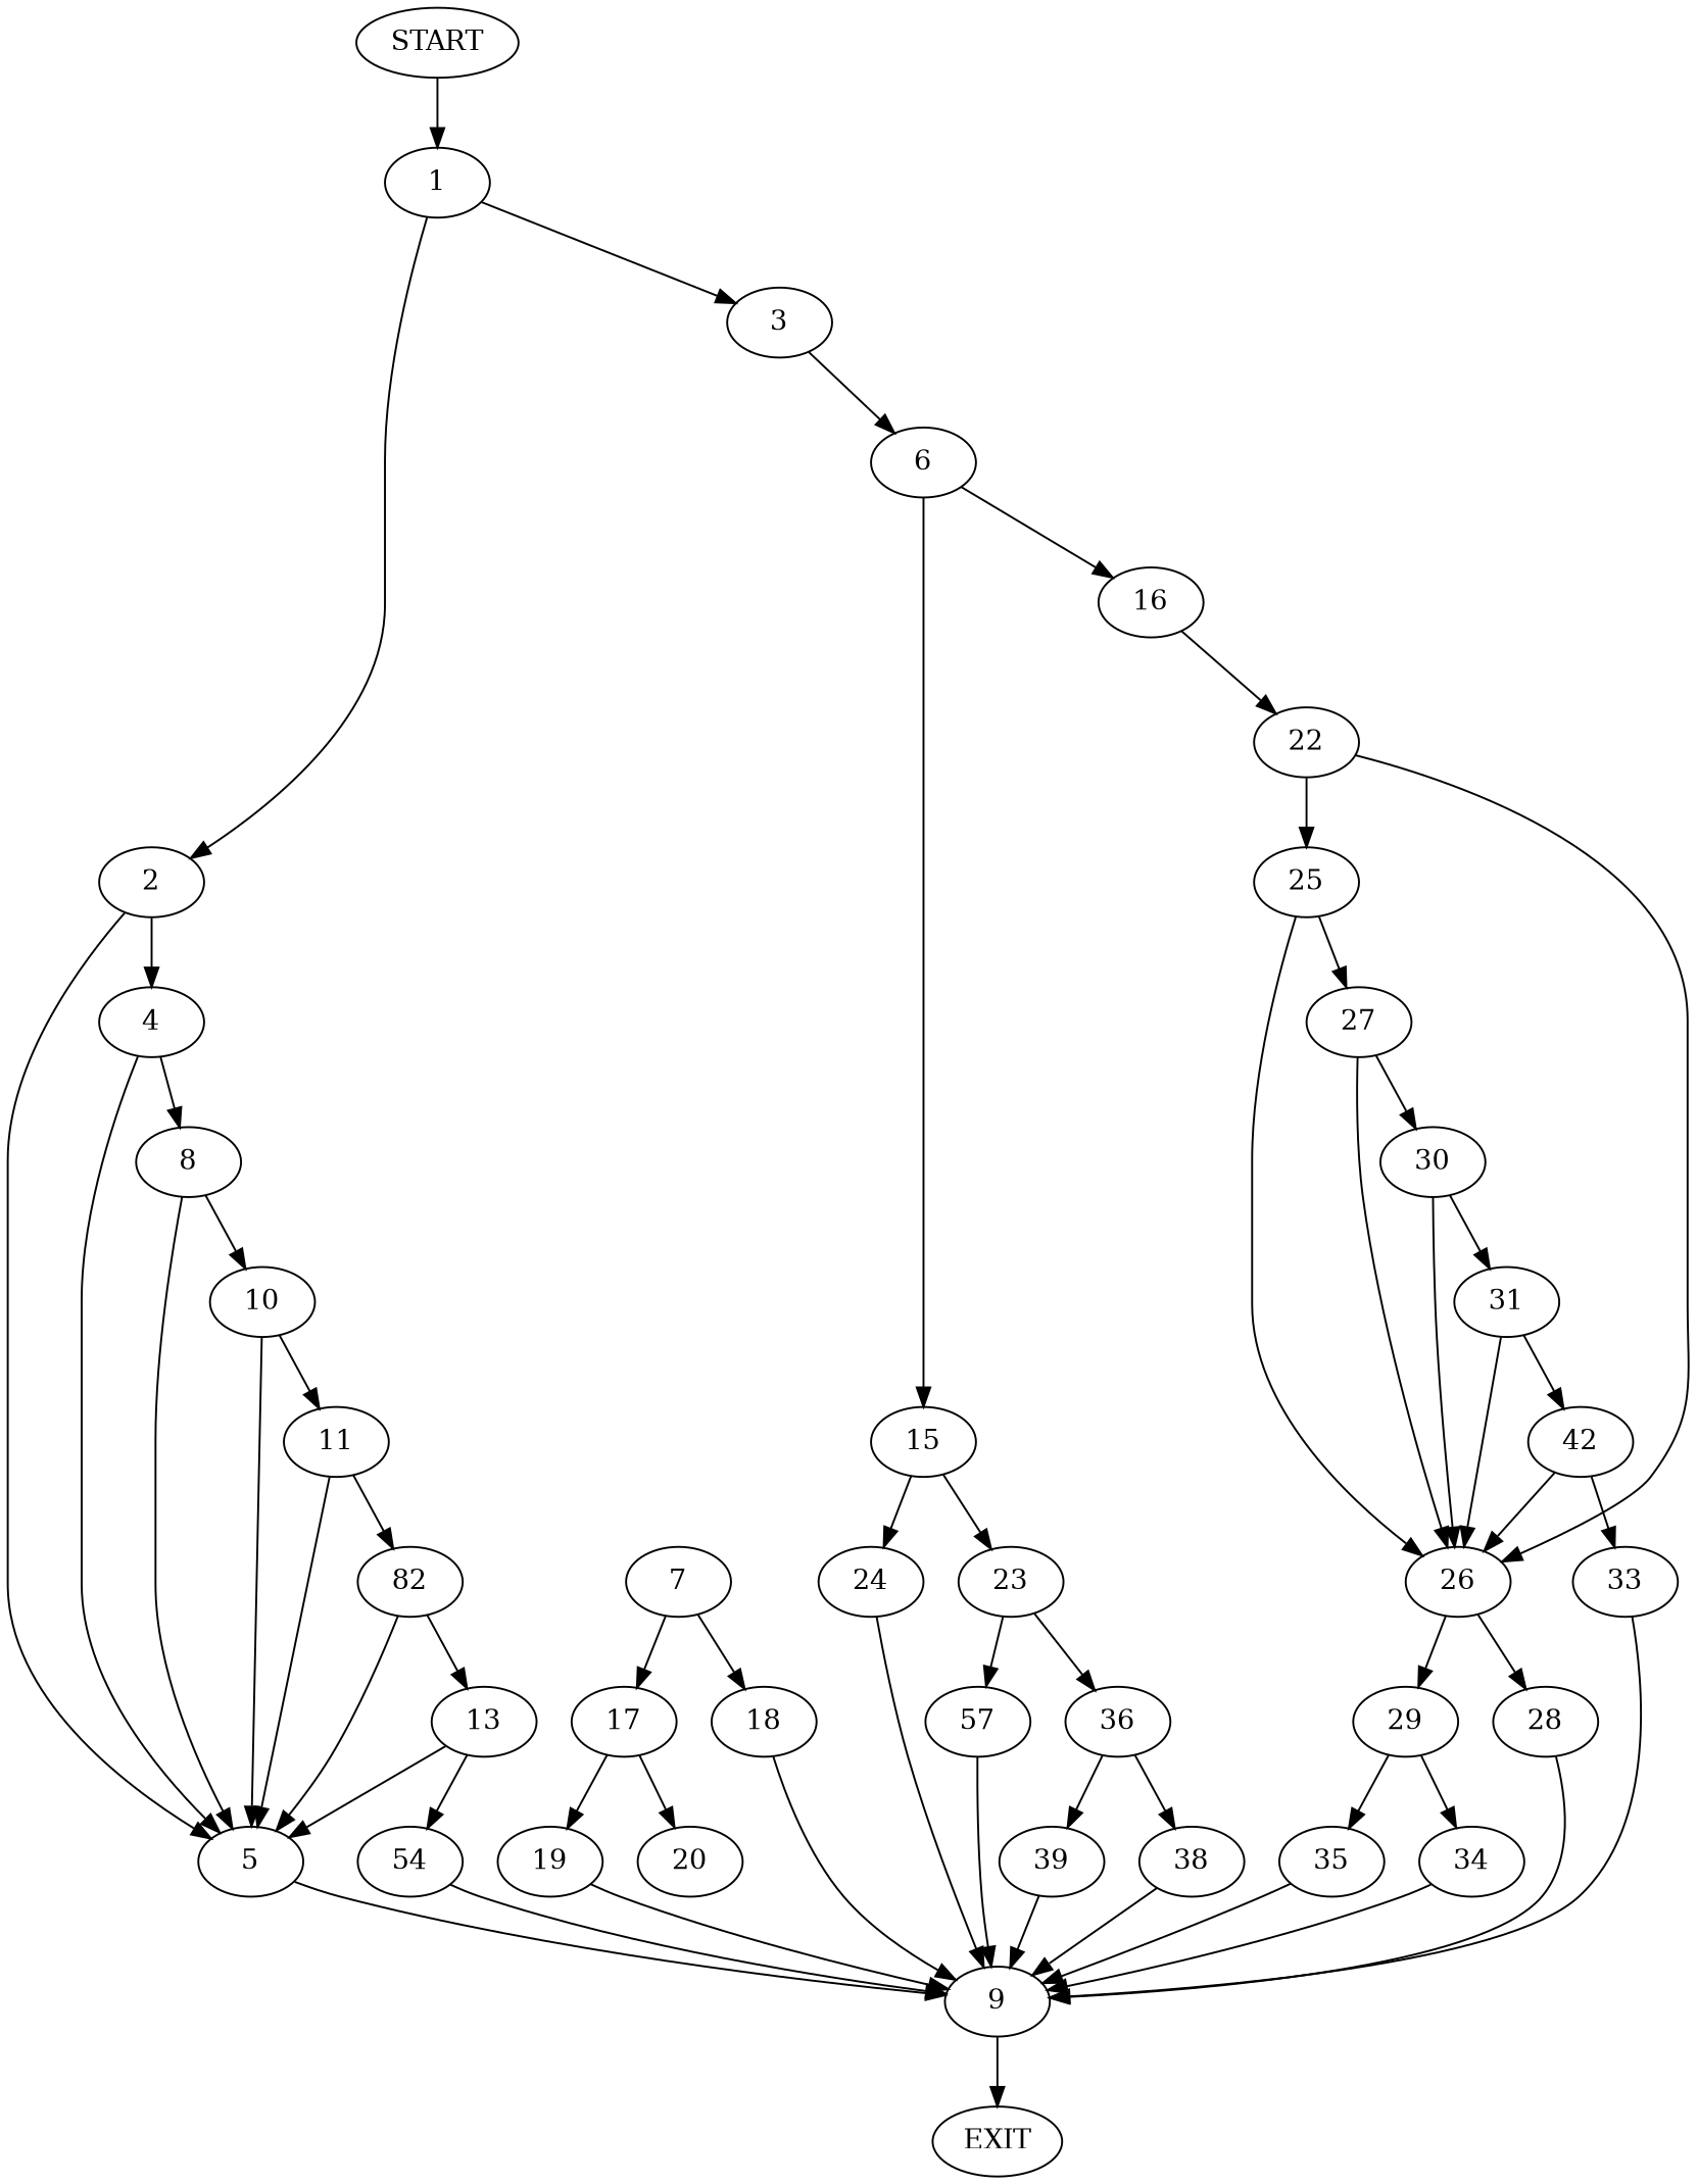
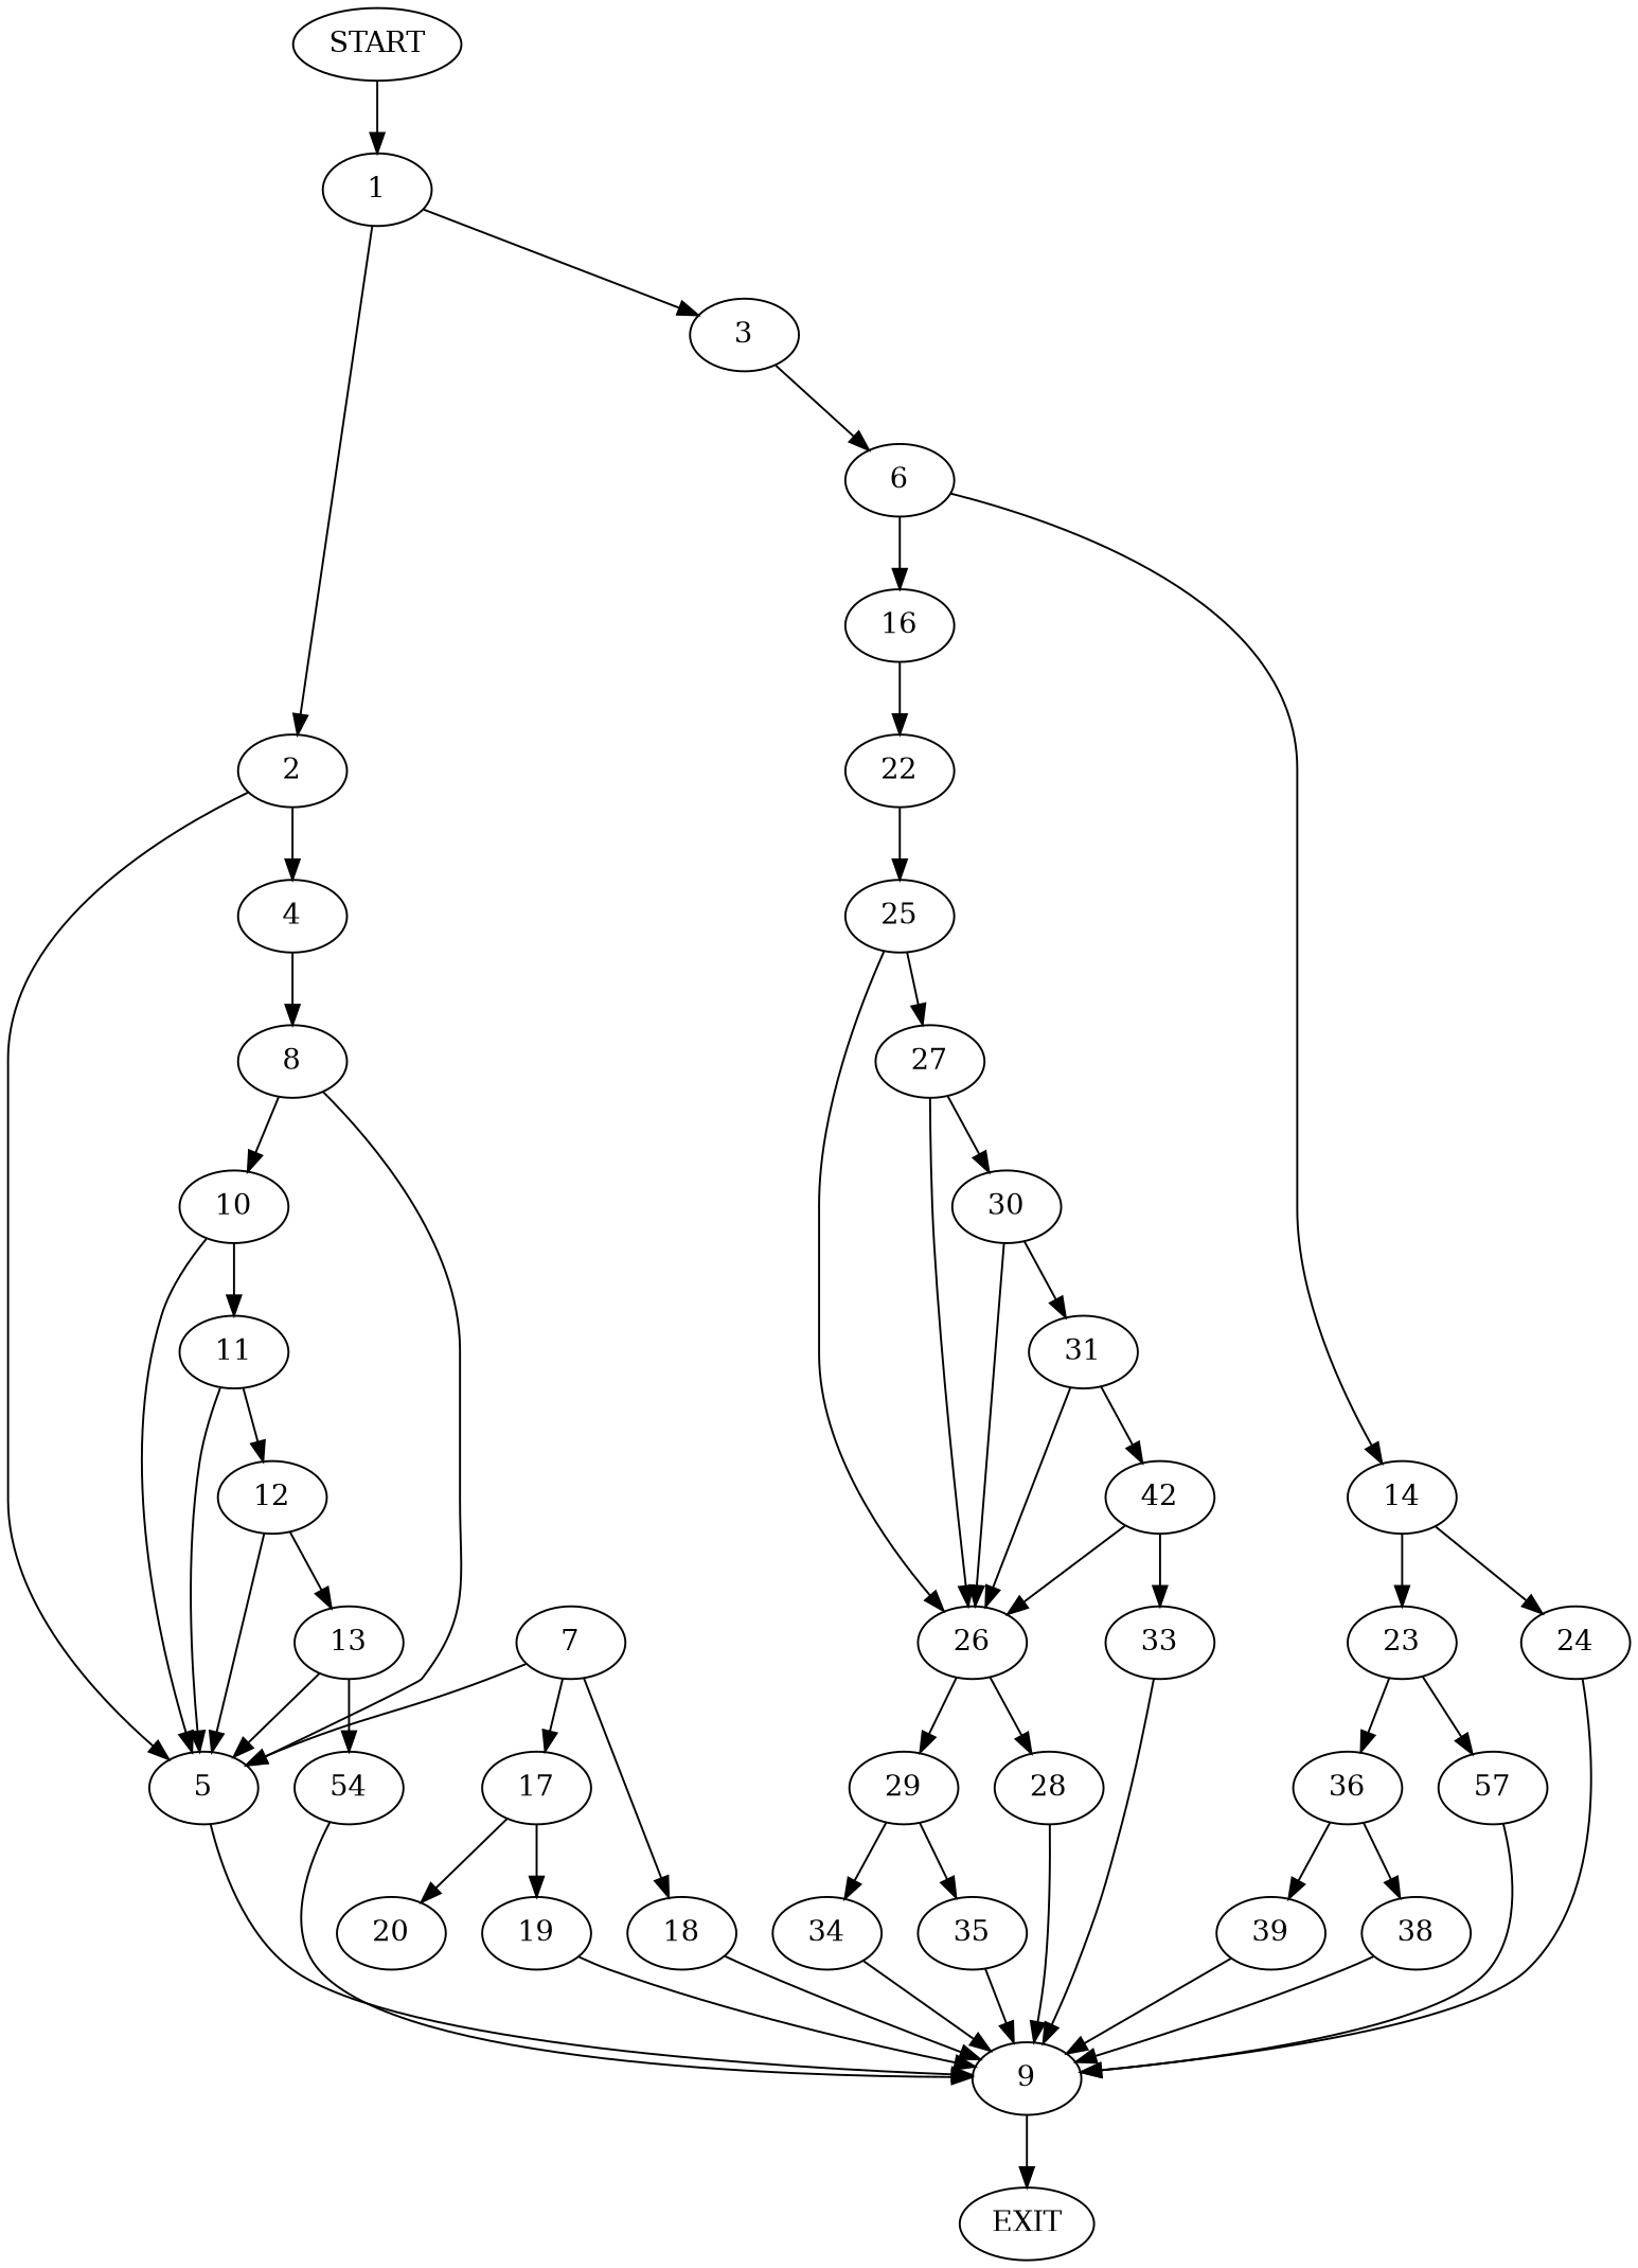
  digraph {
    n1 [label=START]
    1
    2
    3
    n5 [label=EXIT]
    4
    5
    6
    8
    9
-   15
+   15 [label=14]
    16
    7
    17
    18
    10
    23
    24
    22
    19
    20
    11
-   12 [label=82]
+   12
    13
    n25 [label=54]
    36
    n27 [label=57]
    25
    26
    27
    28
    29
    38
    39
    30
    34
    35
    31
    n39 [label=42]
    33
    n1 -> 1
    1 -> 2
    1 -> 3
    2 -> 4
    2 -> 5
    3 -> 6
-   4 -> 5
+   7 -> 5
    4 -> 8
    5 -> 9
    6 -> 15
    6 -> 16
    8 -> 5
    8 -> 10
    9 -> n5
    15 -> 23
    15 -> 24
    16 -> 22
    7 -> 17
    7 -> 18
    17 -> 19
    17 -> 20
    18 -> 9
    10 -> 5
    10 -> 11
    23 -> 36
    23 -> n27
    24 -> 9
    22 -> 25
-   22 -> 26
    19 -> 9
    11 -> 5
    11 -> 12
    12 -> 5
    12 -> 13
    13 -> 5
    13 -> n25
    n25 -> 9
    36 -> 38
    36 -> 39
    n27 -> 9
    25 -> 26
    25 -> 27
    26 -> 28
    26 -> 29
    27 -> 26
    27 -> 30
    28 -> 9
    29 -> 34
    29 -> 35
    38 -> 9
    39 -> 9
    30 -> 26
    30 -> 31
    34 -> 9
    35 -> 9
    31 -> 26
    31 -> n39
    n39 -> 26
    n39 -> 33
    33 -> 9
  }
